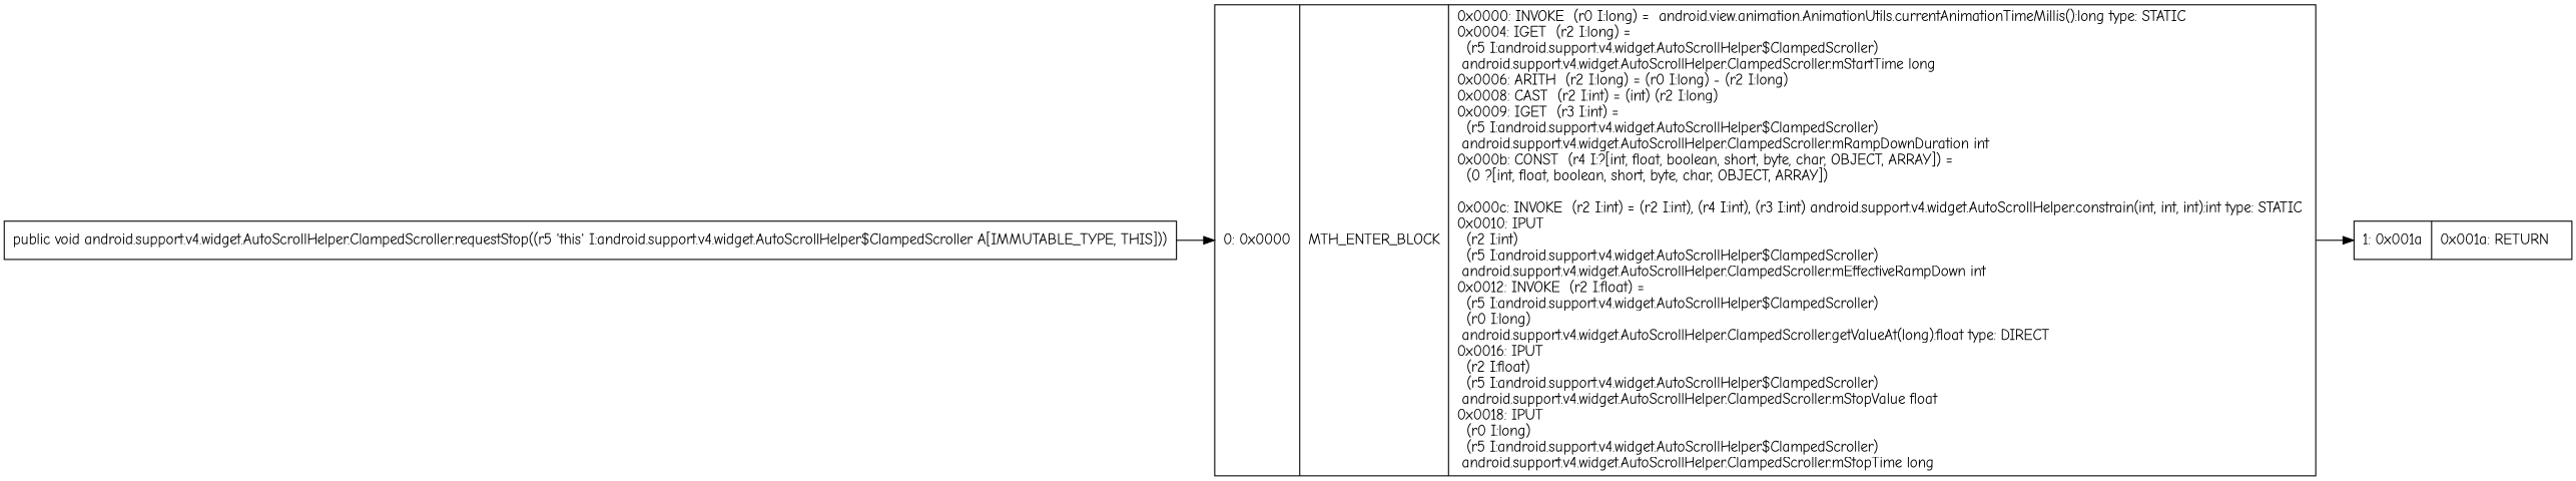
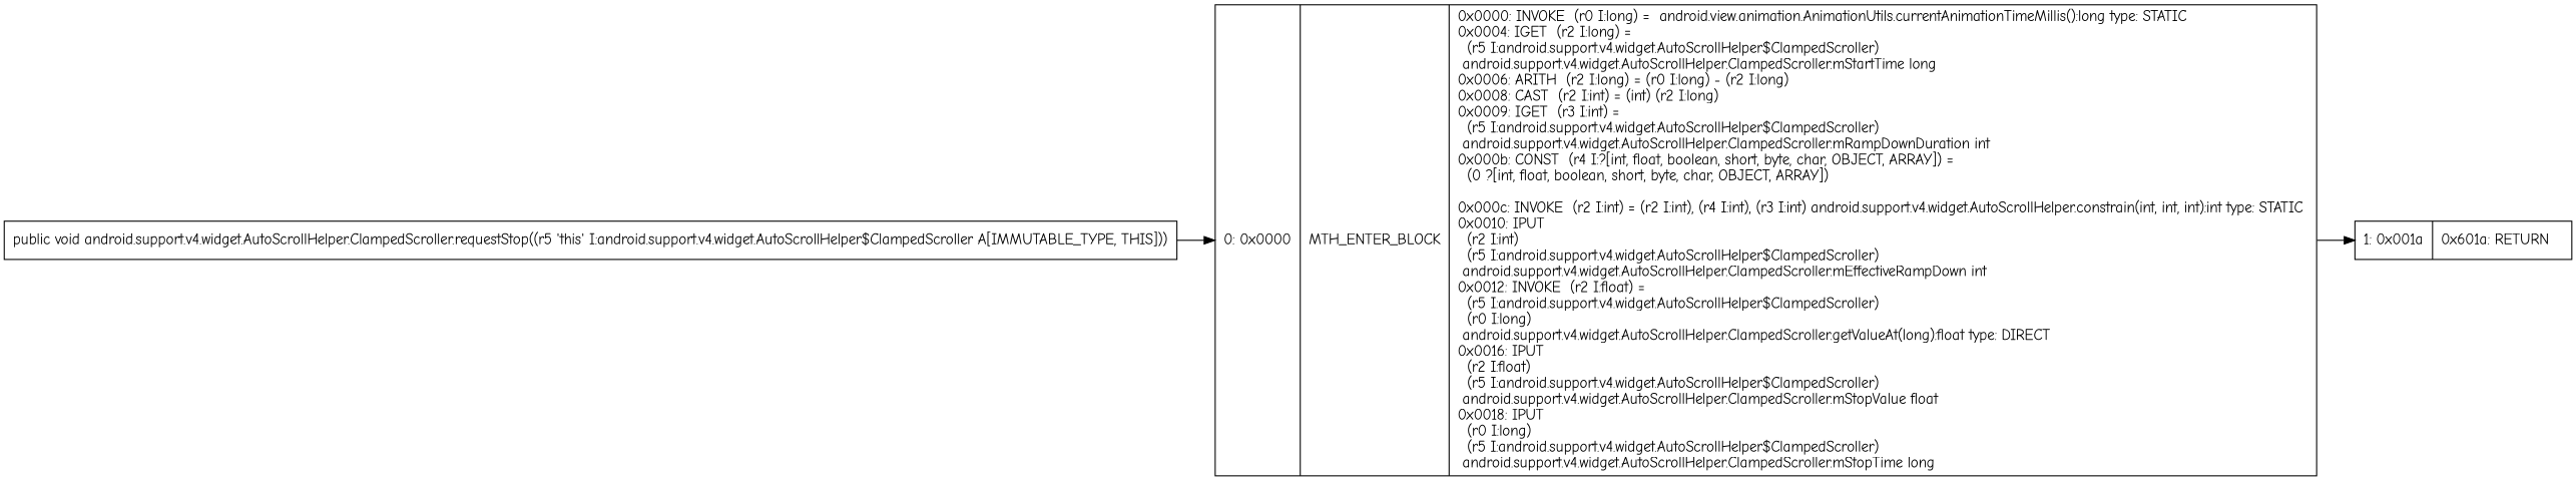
  digraph {
    rankdir=LR
    fontname="Comic Neue"
    node [shape=record fontname="Comic Neue"]
    edge [fontname="Comic Neue"]
    n1 [label="{0\:\ 0x0000|MTH_ENTER_BLOCK\l|0x0000: INVOKE  (r0 I:long) =  android.view.animation.AnimationUtils.currentAnimationTimeMillis():long type: STATIC \l0x0004: IGET  (r2 I:long) = \l  (r5 I:android.support.v4.widget.AutoScrollHelper$ClampedScroller)\l android.support.v4.widget.AutoScrollHelper.ClampedScroller.mStartTime long \l0x0006: ARITH  (r2 I:long) = (r0 I:long) \- (r2 I:long) \l0x0008: CAST  (r2 I:int) = (int) (r2 I:long) \l0x0009: IGET  (r3 I:int) = \l  (r5 I:android.support.v4.widget.AutoScrollHelper$ClampedScroller)\l android.support.v4.widget.AutoScrollHelper.ClampedScroller.mRampDownDuration int \l0x000b: CONST  (r4 I:?[int, float, boolean, short, byte, char, OBJECT, ARRAY]) = \l  (0 ?[int, float, boolean, short, byte, char, OBJECT, ARRAY])\l \l0x000c: INVOKE  (r2 I:int) = (r2 I:int), (r4 I:int), (r3 I:int) android.support.v4.widget.AutoScrollHelper.constrain(int, int, int):int type: STATIC \l0x0010: IPUT  \l  (r2 I:int)\l  (r5 I:android.support.v4.widget.AutoScrollHelper$ClampedScroller)\l android.support.v4.widget.AutoScrollHelper.ClampedScroller.mEffectiveRampDown int \l0x0012: INVOKE  (r2 I:float) = \l  (r5 I:android.support.v4.widget.AutoScrollHelper$ClampedScroller)\l  (r0 I:long)\l android.support.v4.widget.AutoScrollHelper.ClampedScroller.getValueAt(long):float type: DIRECT \l0x0016: IPUT  \l  (r2 I:float)\l  (r5 I:android.support.v4.widget.AutoScrollHelper$ClampedScroller)\l android.support.v4.widget.AutoScrollHelper.ClampedScroller.mStopValue float \l0x0018: IPUT  \l  (r0 I:long)\l  (r5 I:android.support.v4.widget.AutoScrollHelper$ClampedScroller)\l android.support.v4.widget.AutoScrollHelper.ClampedScroller.mStopTime long \l}"]
-   n2 [label="{1\:\ 0x001a|0x001a: RETURN   \l}"]
+   n2 [label="{1\:\ 0x001a|0x601a: RETURN   \l}"]
    n3 [label="{public void android.support.v4.widget.AutoScrollHelper.ClampedScroller.requestStop((r5 'this' I:android.support.v4.widget.AutoScrollHelper$ClampedScroller A[IMMUTABLE_TYPE, THIS])) }"]
    n1 -> n2
    n3 -> n1
  }
